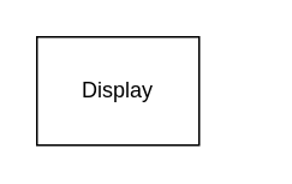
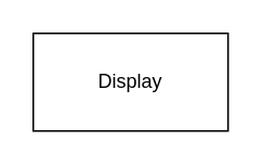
  <mxCell id="0" />
  <mxCell id="1" parent="0" />
- <mxCell id="2" value="Display" style="rounded=0;whiteSpace=wrap;html=1;" vertex="1" parent="1"><mxGeometry x="20" y="20" width="90" height="60" as="geometry" /></mxCell>
+ <mxCell id="2" value="Display" style="rounded=0;whiteSpace=wrap;html=1;" vertex="1" parent="1"><mxGeometry x="20" y="20" width="120" height="60" as="geometry" /></mxCell>
